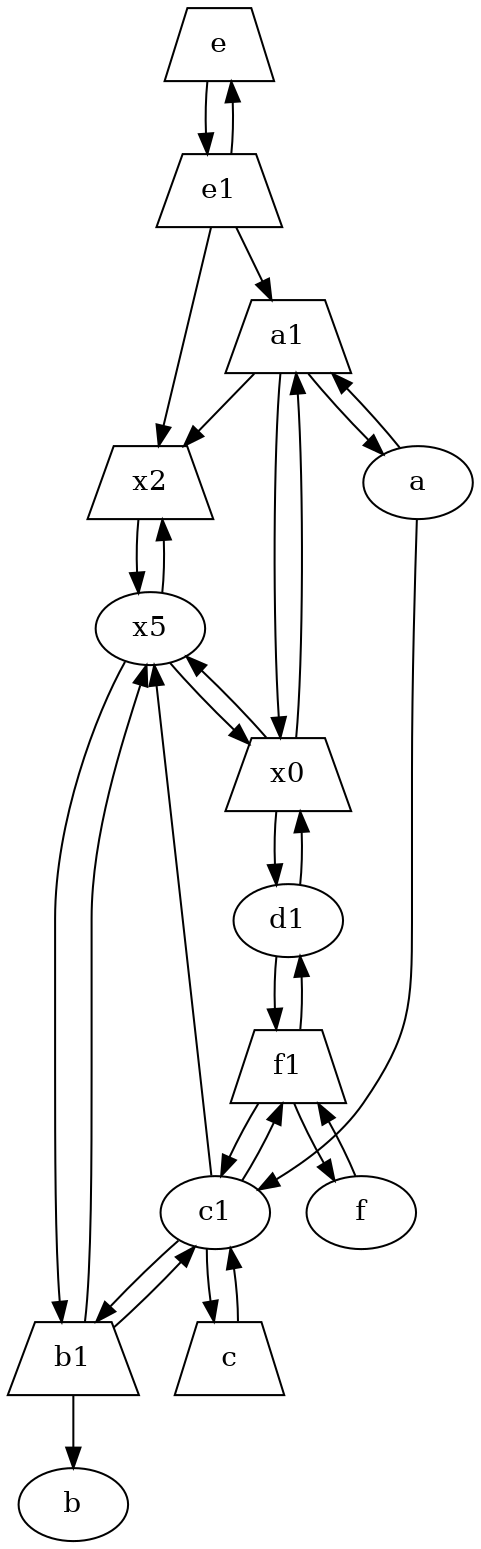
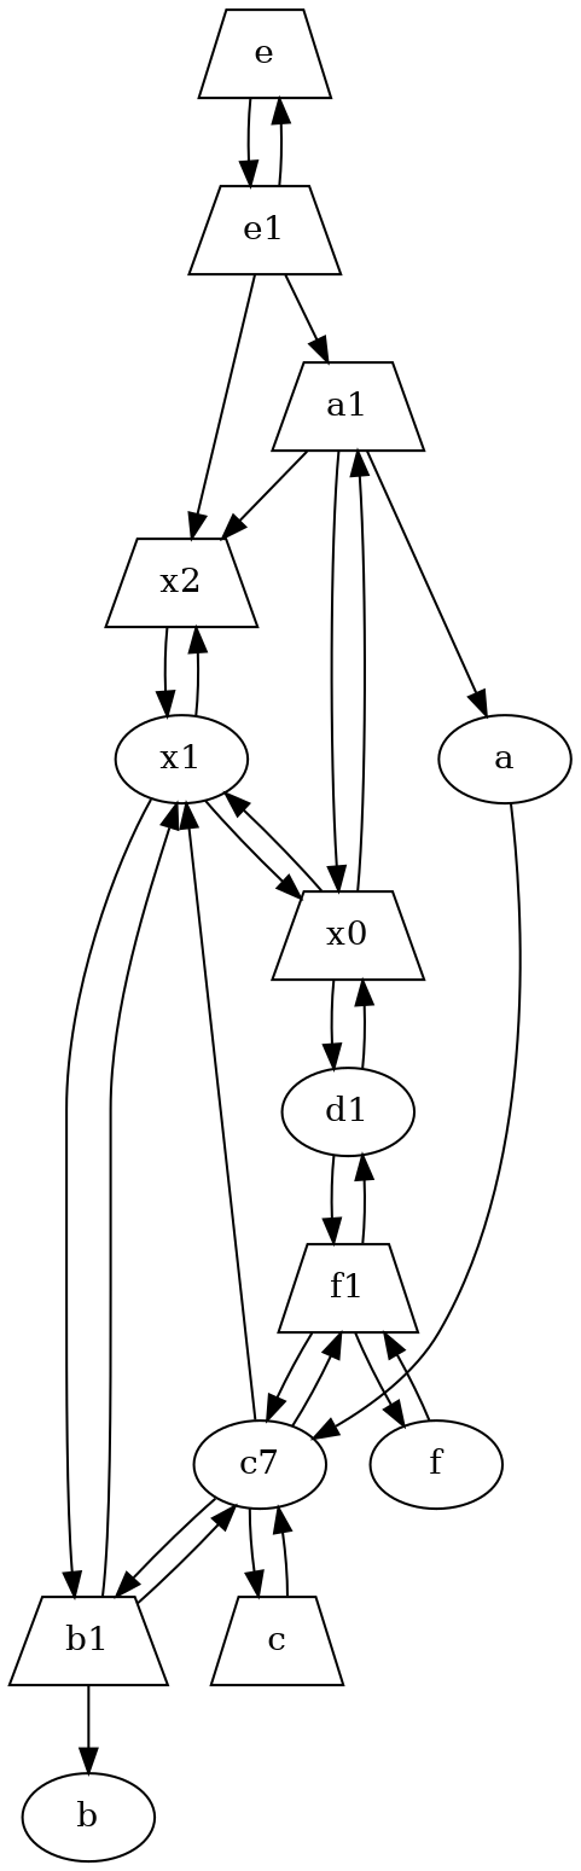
  digraph {
    node [shape=trapezium]
    e
    e1
    x2
    a1
    b [shape=ellipse]
    b1
-   c1 [shape=ellipse]
-   x1 [shape=ellipse label=x5]
+   c1 [shape=ellipse label=c7]
+   x1 [shape=ellipse]
    f1
    c
    x0
    d1 [shape=ellipse]
    f [shape=ellipse]
    a [shape=ellipse]
    e -> e1
    e1 -> e
    e1 -> x2
    e1 -> a1
    x2 -> x1
    a1 -> x2
    a1 -> x0
    a1 -> a
    b1 -> b
    b1 -> c1
    b1 -> x1
    c1 -> b1
    c1 -> x1
    c1 -> f1
    c1 -> c
    x1 -> x2
    x1 -> b1
    x1 -> x0
    f1 -> c1
    f1 -> d1
    f1 -> f
    c -> c1
    x0 -> a1
    x0 -> x1
    x0 -> d1
    d1 -> f1
    d1 -> x0
    f -> f1
-   a -> a1
    a -> c1
  }
